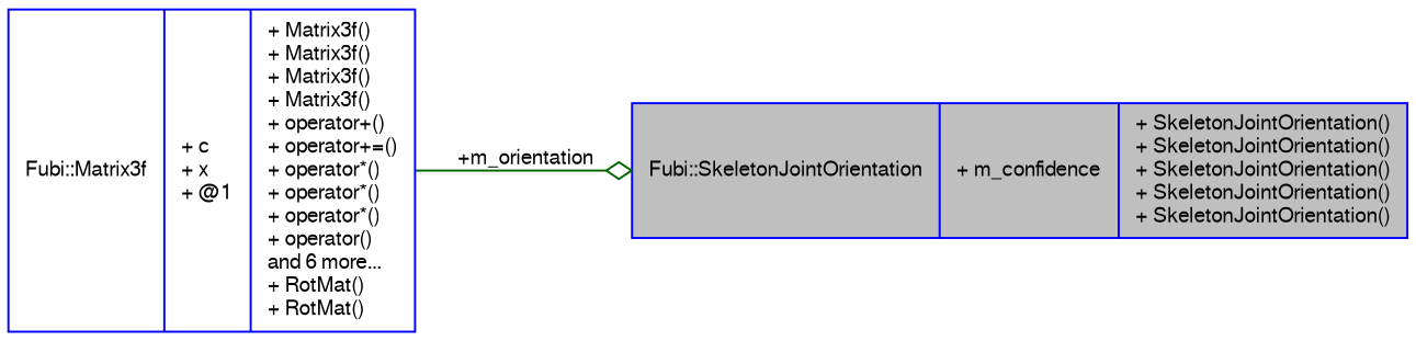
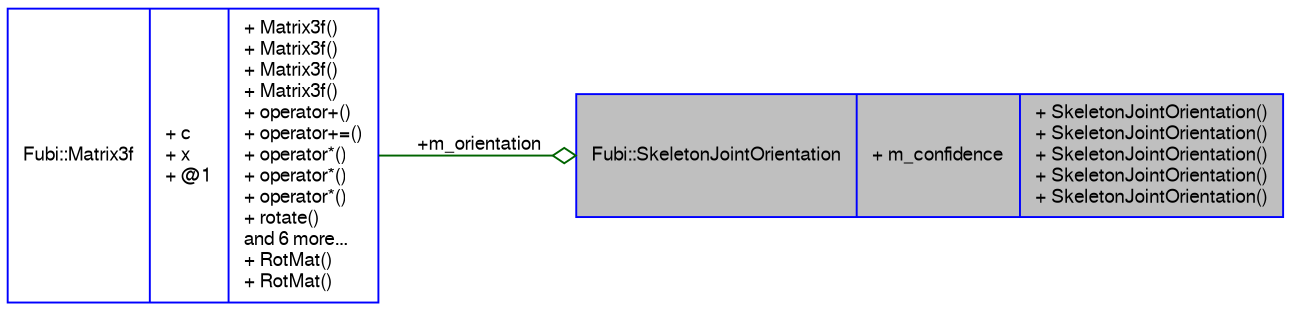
  digraph {
    rankdir=LR
    node [color=blue fontname=FreeSans fontsize=10 shape=record style=filled]
    n1 [fillcolor=grey75 fontcolor=black height=0.2 label="{Fubi::SkeletonJointOrientation\n|+ m_confidence\l|+ SkeletonJointOrientation()\l+ SkeletonJointOrientation()\l+ SkeletonJointOrientation()\l+ SkeletonJointOrientation()\l+ SkeletonJointOrientation()\l}" width=0.4]
-   n2 [fillcolor=white height=0.2 label="{Fubi::Matrix3f\n|+ c\l+ x\l+ @1\l|+ Matrix3f()\l+ Matrix3f()\l+ Matrix3f()\l+ Matrix3f()\l+ operator+()\l+ operator+=()\l+ operator*()\l+ operator*()\l+ operator*()\l+ operator()\land 6 more...\l+ RotMat()\l+ RotMat()\l}" width=0.4]
+   n2 [fillcolor=white height=0.2 label="{Fubi::Matrix3f\n|+ c\l+ x\l+ @1\l|+ Matrix3f()\l+ Matrix3f()\l+ Matrix3f()\l+ Matrix3f()\l+ operator+()\l+ operator+=()\l+ operator*()\l+ operator*()\l+ operator*()\l+ rotate()\land 6 more...\l+ RotMat()\l+ RotMat()\l}" width=0.4]
    n2 -> n1 [arrowhead=odiamond color=darkgreen fontname=FreeSans fontsize=10 label=" +m_orientation" labelfontname=FreeSans labelfontsize=10 style=solid]
  }
